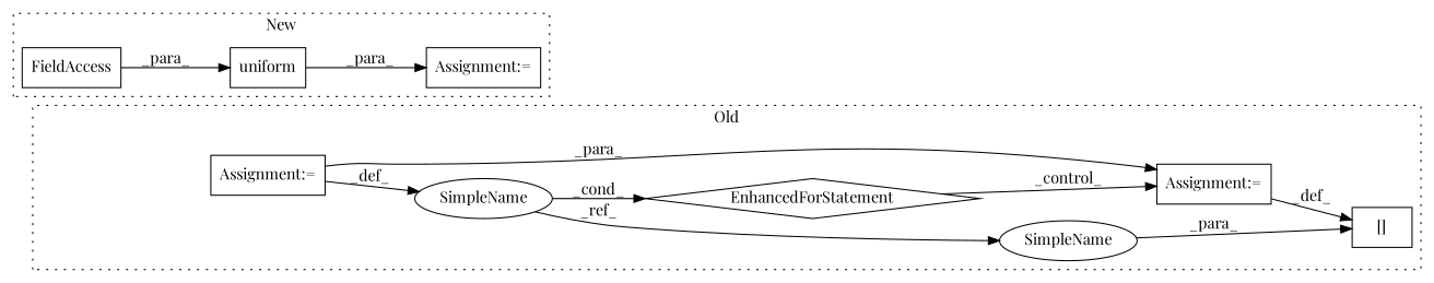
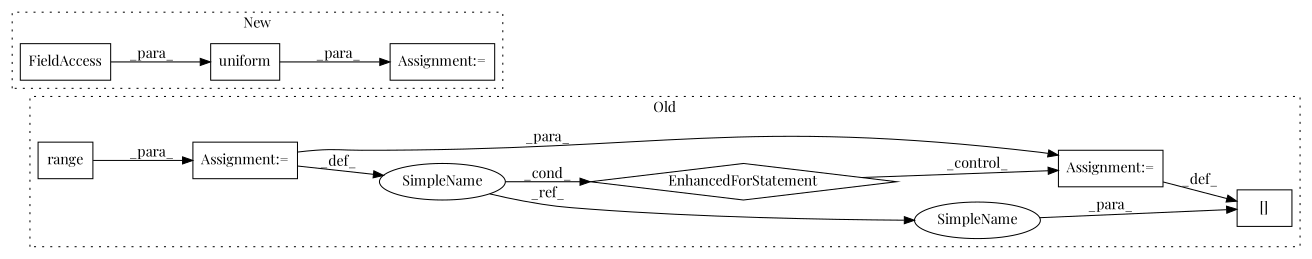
  digraph {
    fontname="Playfair Display"
    rankdir=LR
    node [a=7 fontname="Playfair Display" l=1 s="5160,5241" shape=box]
    edge [fontname="Playfair Display"]
    n1 [a=70 l="57,2" label=EnhancedForStatement shape=diamond]
    n2 [l="57,2" label="Assignment:="]
+   n3 [a=32 l="6,1" label=range s="5225,5240"]
    n4 [a=42 label=SimpleName s=5221 shape=ellipse]
    n5 [label="Assignment:=" s=5297]
    n6 [a=2 l="7,1" label="[]" s="5438,5446"]
    n7 [a=42 label=SimpleName s=5445 shape=ellipse]
    n8 [a=32 l="8,1" label=uniform s="6000,6023"]
    n9 [a=22 l=12 label=FieldAccess s=5987]
    n10 [label="Assignment:=" s=6549]
    subgraph cluster_1 {
      label=Old
      style=dotted
      n1
      n2
+     n3
      n4
      n5
      n6
      n7
    }
    subgraph cluster_2 {
      label=New
      style=dotted
      n8
      n9
      n10
    }
    n1 -> n5 [label=_control_]
    n2 -> n4 [label=_def_]
    n2 -> n5 [label=_para_]
+   n3 -> n2 [label=_para_]
    n4 -> n1 [label=_cond_]
    n4 -> n7 [label=_ref_]
    n5 -> n6 [label=_def_]
    n7 -> n6 [label=_para_]
    n8 -> n10 [label=_para_]
    n9 -> n8 [label=_para_]
  }
